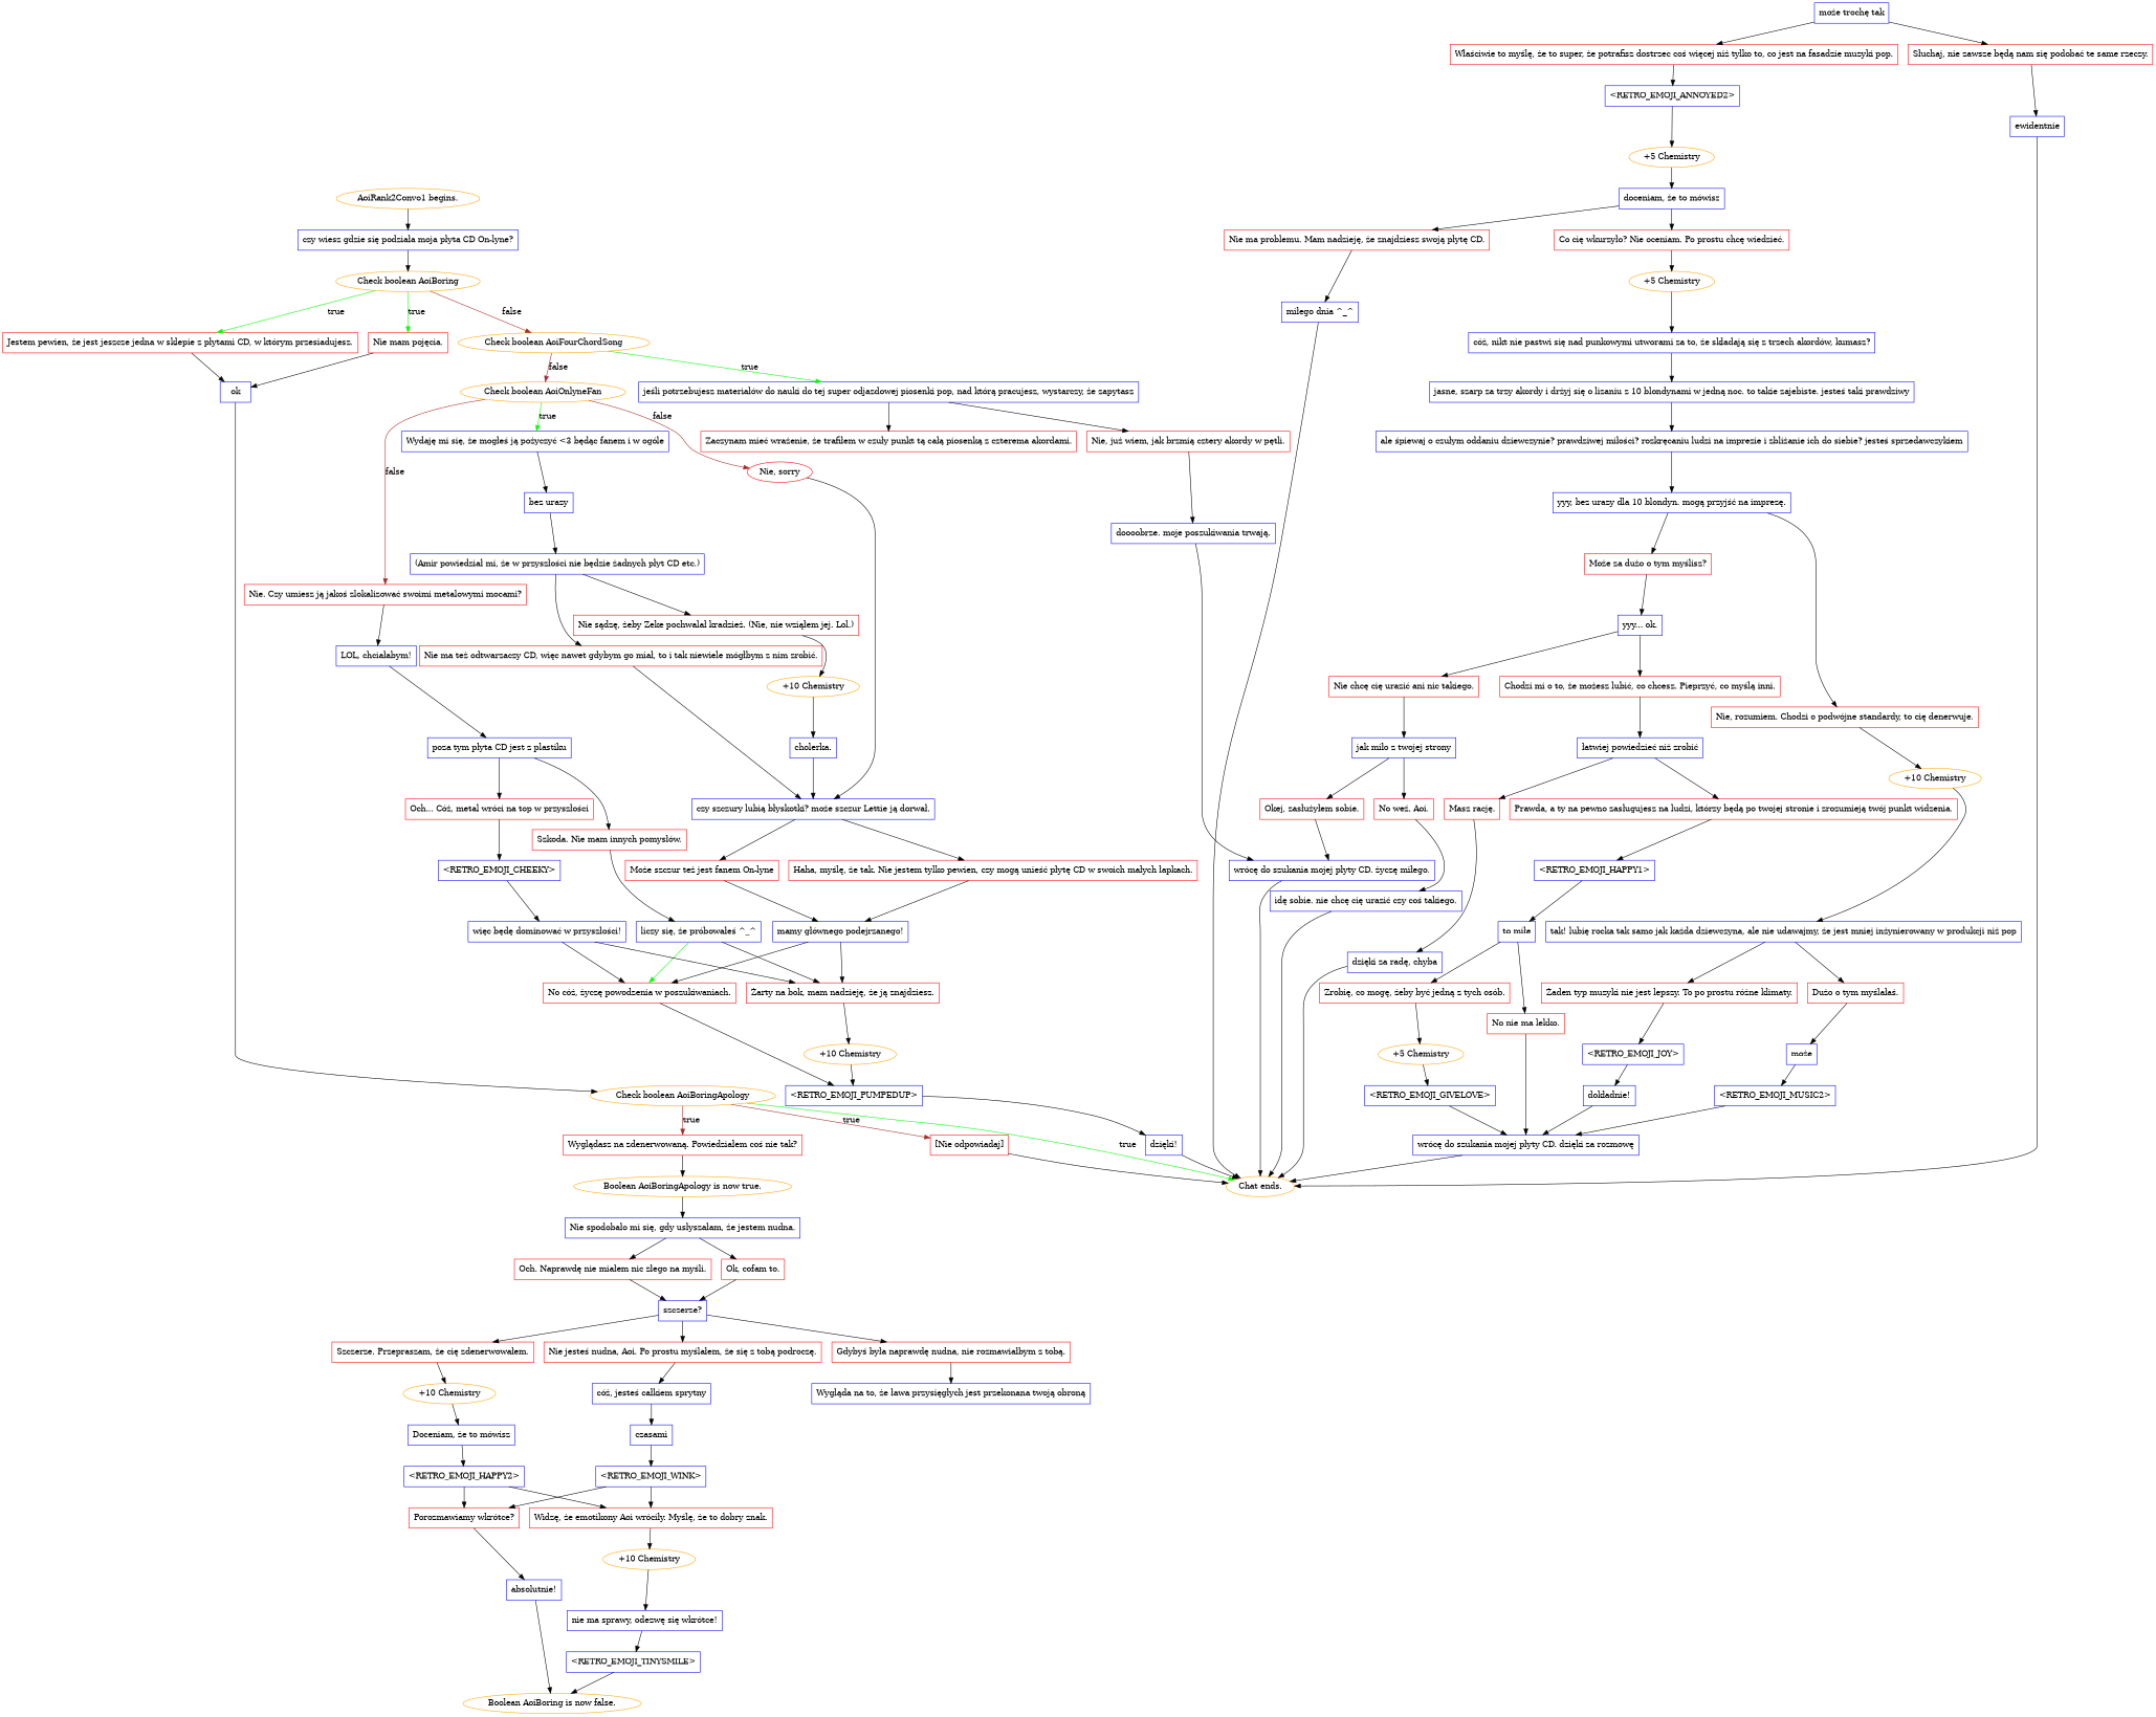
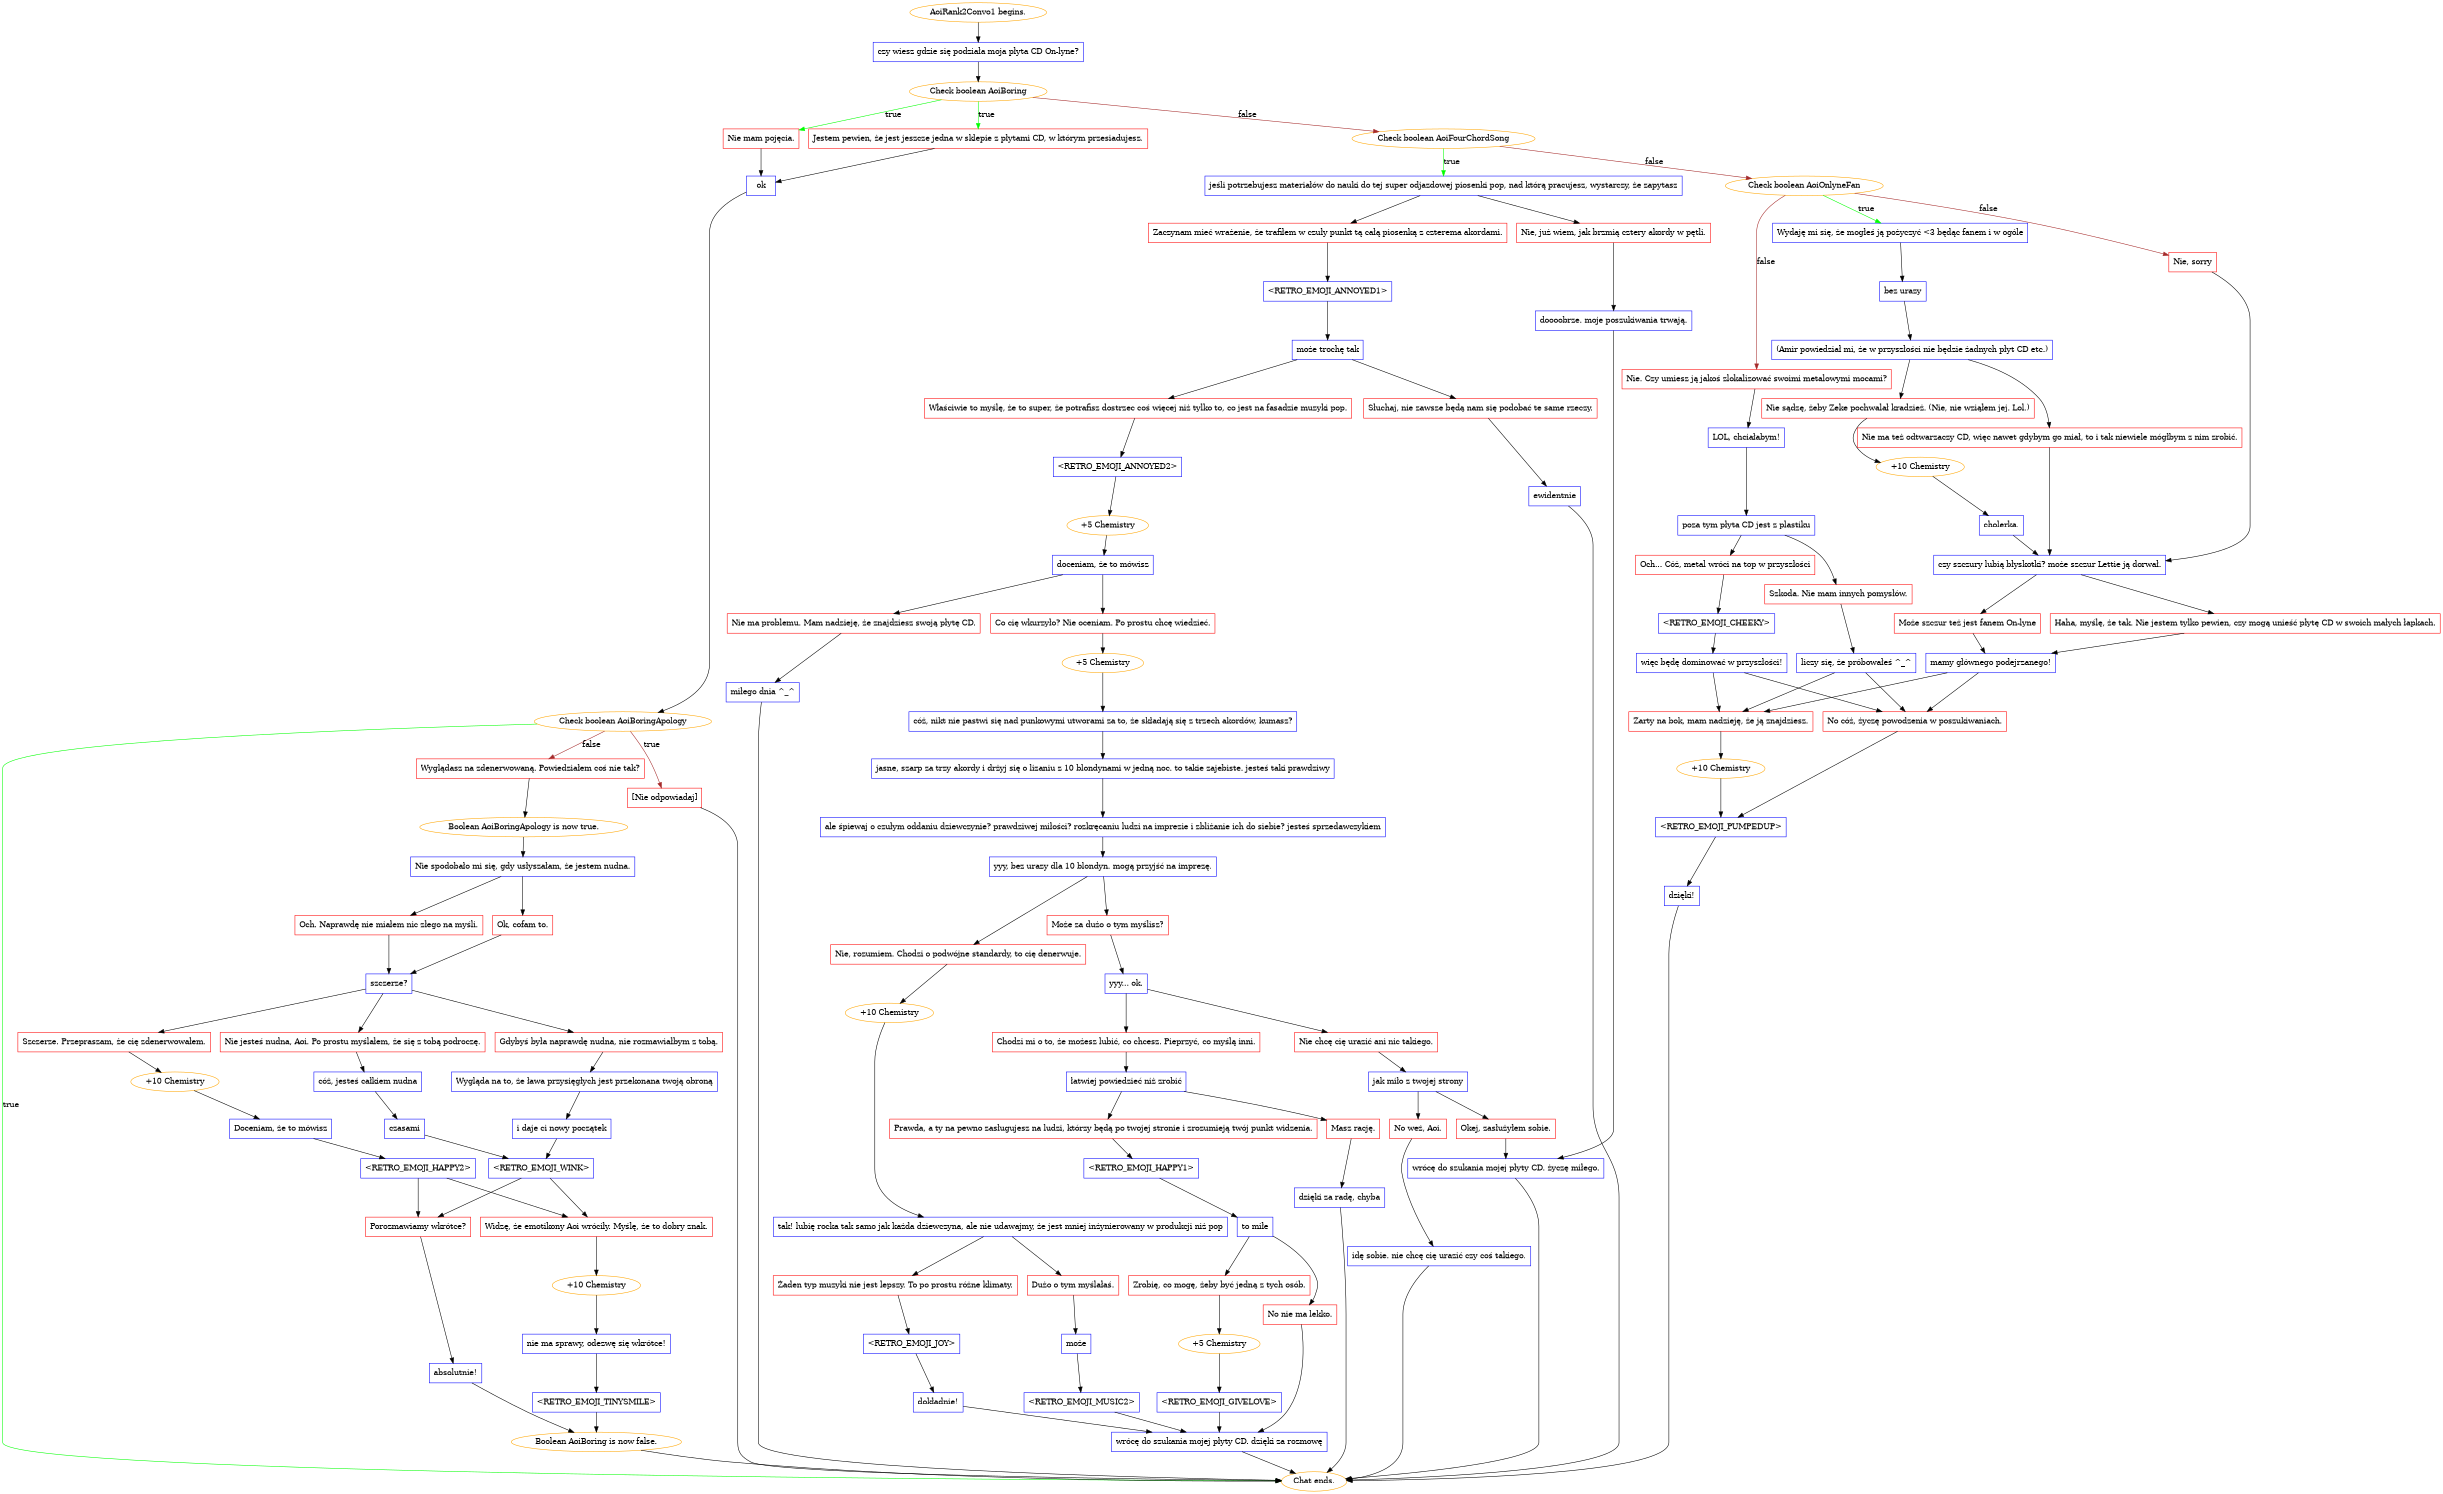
  digraph {
    node [color=blue shape=box]
    "AoiRank2Convo1 begins." [color=orange shape=""]
    n2 [label="czy wiesz gdzie się podziała moja płyta CD On-lyne?"]
    n3 [color=orange label="Check boolean AoiBoring" shape=""]
    n4 [color=red label="Nie mam pojęcia."]
    n5 [color=red label="Jestem pewien, że jest jeszcze jedna w sklepie z płytami CD, w którym przesiadujesz."]
    n6 [color=orange label="Check boolean AoiFourChordSong" shape=""]
    n7 [label=ok]
    n8 [label="jeśli potrzebujesz materiałów do nauki do tej super odjazdowej piosenki pop, nad którą pracujesz, wystarczy, że zapytasz"]
    n9 [color=orange label="Check boolean AoiOnlyneFan" shape=""]
    n10 [color=orange label="Check boolean AoiBoringApology" shape=""]
    n11 [color=red label="Zaczynam mieć wrażenie, że trafiłem w czuły punkt tą całą piosenką z czterema akordami."]
    n12 [color=red label="Nie, już wiem, jak brzmią cztery akordy w pętli."]
    n13 [label="Wydaję mi się, że mogłeś ją pożyczyć <3 będąc fanem i w ogóle"]
-   n14 [color=red label="Nie, sorry" shape=ellipse]
+   n14 [color=red label="Nie, sorry"]
    n15 [color=red label="Nie. Czy umiesz ją jakoś zlokalizować swoimi metalowymi mocami?"]
    "Chat ends." [color=orange shape=""]
    n17 [color=red label="Wyglądasz na zdenerwowaną. Powiedziałem coś nie tak?"]
    n18 [color=red label="[Nie odpowiadaj]"]
+   n19 [label="<RETRO_EMOJI_ANNOYED1>"]
    n20 [label="doooobrze. moje poszukiwania trwają."]
    n21 [label="bez urazy"]
    n22 [label="czy szczury lubią błyskotki? może szczur Lettie ją dorwał."]
    n23 [label="LOL, chciałabym!"]
    n24 [color=orange label="Boolean AoiBoringApology is now true." shape=""]
    n25 [label="może trochę tak"]
    n26 [label="wrócę do szukania mojej płyty CD. życzę miłego."]
    n27 [label="(Amir powiedział mi, że w przyszłości nie będzie żadnych płyt CD etc.)"]
    n28 [color=red label="Może szczur też jest fanem On-lyne"]
    n29 [color=red label="Haha, myślę, że tak. Nie jestem tylko pewien, czy mogą unieść płytę CD w swoich małych łapkach."]
    n30 [label="poza tym płyta CD jest z plastiku"]
    n31 [label="Nie spodobało mi się, gdy usłyszałam, że jestem nudna."]
    n32 [color=red label="Właściwie to myślę, że to super, że potrafisz dostrzec coś więcej niż tylko to, co jest na fasadzie muzyki pop."]
    n33 [color=red label="Słuchaj, nie zawsze będą nam się podobać te same rzeczy."]
    n34 [color=red label="Nie sądzę, żeby Zeke pochwalał kradzież. (Nie, nie wziąłem jej. Lol.)"]
    n35 [color=red label="Nie ma też odtwarzaczy CD, więc nawet gdybym go miał, to i tak niewiele mógłbym z nim zrobić."]
    n36 [label="mamy głównego podejrzanego!"]
    n37 [color=red label="Och... Cóż, metal wróci na top w przyszłości"]
    n38 [color=red label="Szkoda. Nie mam innych pomysłów."]
    n39 [color=red label="Och. Naprawdę nie miałem nic złego na myśli."]
    n40 [color=red label="Ok, cofam to."]
    n41 [label="<RETRO_EMOJI_ANNOYED2>"]
    n42 [label=ewidentnie]
    n43 [color=orange label="+10 Chemistry" shape=""]
    n44 [color=red label="Żarty na bok, mam nadzieję, że ją znajdziesz."]
    n45 [color=red label="No cóż, życzę powodzenia w poszukiwaniach."]
    n46 [label="<RETRO_EMOJI_CHEEKY>"]
    n47 [label="liczy się, że próbowałeś ^_^"]
    n48 [label="szczerze?"]
    n49 [color=orange label="+5 Chemistry" shape=""]
    n50 [label="cholerka."]
    n51 [color=orange label="+10 Chemistry" shape=""]
    n52 [label="<RETRO_EMOJI_PUMPEDUP>"]
    n53 [label="więc będę dominować w przyszłości!"]
    n54 [color=red label="Szczerze. Przepraszam, że cię zdenerwowałem."]
    n55 [color=red label="Nie jesteś nudna, Aoi. Po prostu myślałem, że się z tobą podroczę."]
    n56 [color=red label="Gdybyś była naprawdę nudna, nie rozmawiałbym z tobą."]
    n57 [label="doceniam, że to mówisz"]
    n58 [label="dzięki!"]
    n59 [color=orange label="+10 Chemistry" shape=""]
-   n60 [label="cóż, jesteś całkiem sprytny"]
+   n60 [label="cóż, jesteś całkiem nudna"]
    n61 [label="Wygląda na to, że ława przysięgłych jest przekonana twoją obroną"]
    n62 [color=red label="Co cię wkurzyło? Nie oceniam. Po prostu chcę wiedzieć."]
    n63 [color=red label="Nie ma problemu. Mam nadzieję, że znajdziesz swoją płytę CD."]
    n64 [label="Doceniam, że to mówisz"]
    n65 [label=czasami]
+   n66 [label="i daje ci nowy początek"]
    n67 [color=orange label="+5 Chemistry" shape=""]
    n68 [label="miłego dnia ^_^"]
    n69 [label="<RETRO_EMOJI_HAPPY2>"]
    n70 [label="<RETRO_EMOJI_WINK>"]
    n71 [label="cóż, nikt nie pastwi się nad punkowymi utworami za to, że składają się z trzech akordów, kumasz?"]
    n72 [color=red label="Porozmawiamy wkrótce?"]
    n73 [color=red label="Widzę, że emotikony Aoi wróciły. Myślę, że to dobry znak."]
    n74 [label="jasne, szarp za trzy akordy i drżyj się o lizaniu z 10 blondynami w jedną noc. to takie zajebiste. jesteś taki prawdziwy"]
    n75 [label="absolutnie!"]
    n76 [color=orange label="+10 Chemistry" shape=""]
    n77 [label="ale śpiewaj o czułym oddaniu dziewczynie? prawdziwej miłości? rozkręcaniu ludzi na imprezie i zbliżanie ich do siebie? jesteś sprzedawczykiem"]
    n78 [color=orange label="Boolean AoiBoring is now false." shape=""]
    n79 [label="nie ma sprawy, odezwę się wkrótce!"]
    n80 [label="yyy, bez urazy dla 10 blondyn. mogą przyjść na imprezę."]
    n81 [label="<RETRO_EMOJI_TINYSMILE>"]
    n82 [color=red label="Nie, rozumiem. Chodzi o podwójne standardy, to cię denerwuje."]
    n83 [color=red label="Może za dużo o tym myślisz?"]
    n84 [color=orange label="+10 Chemistry" shape=""]
    n85 [label="yyy... ok."]
    n86 [label="tak! lubię rocka tak samo jak każda dziewczyna, ale nie udawajmy, że jest mniej inżynierowany w produkcji niż pop"]
    n87 [color=red label="Chodzi mi o to, że możesz lubić, co chcesz. Pieprzyć, co myślą inni."]
    n88 [color=red label="Nie chcę cię urazić ani nic takiego."]
    n89 [color=red label="Żaden typ muzyki nie jest lepszy. To po prostu różne klimaty."]
    n90 [color=red label="Dużo o tym myślałaś."]
    n91 [label="łatwiej powiedzieć niż zrobić"]
    n92 [label="jak miło z twojej strony"]
    n93 [label="<RETRO_EMOJI_JOY>"]
    n94 [label="może"]
    n95 [color=red label="Masz rację."]
    n96 [color=red label="Prawda, a ty na pewno zasługujesz na ludzi, którzy będą po twojej stronie i zrozumieją twój punkt widzenia."]
    n97 [color=red label="Okej, zasłużyłem sobie."]
    n98 [color=red label="No weź, Aoi."]
    n99 [label="dokładnie!"]
    n100 [label="<RETRO_EMOJI_MUSIC2>"]
    n101 [label="dzięki za radę, chyba"]
    n102 [label="<RETRO_EMOJI_HAPPY1>"]
    n103 [label="idę sobie. nie chcę cię urazić czy coś takiego."]
    n104 [label="wrócę do szukania mojej płyty CD. dzięki za rozmowę"]
    n105 [label="to miłe"]
    n106 [color=red label="Zrobię, co mogę, żeby być jedną z tych osób."]
    n107 [color=red label="No nie ma lekko."]
    n108 [color=orange label="+5 Chemistry" shape=""]
    n109 [label="<RETRO_EMOJI_GIVELOVE>"]
    "AoiRank2Convo1 begins." -> n2
    n2 -> n3
    n3 -> n4 [color=green label=true]
    n3 -> n5 [color=green label=true]
    n3 -> n6 [color=brown label=false]
    n4 -> n7
    n5 -> n7
    n6 -> n8 [color=green label=true]
    n6 -> n9 [color=brown label=false]
    n7 -> n10
    n8 -> n11
    n8 -> n12
    n9 -> n13 [color=green label=true]
    n9 -> n14 [color=brown label=false]
    n9 -> n15 [color=brown label=false]
    n10 -> "Chat ends." [color=green label=true]
-   n10 -> n17 [color=brown label=true]
+   n10 -> n17 [color=brown label=false]
    n10 -> n18 [color=brown label=true]
+   n11 -> n19
    n12 -> n20
    n13 -> n21
    n14 -> n22
    n15 -> n23
    n17 -> n24
    n18 -> "Chat ends."
+   n19 -> n25
    n20 -> n26
    n21 -> n27
    n22 -> n28
    n22 -> n29
    n23 -> n30
    n24 -> n31
    n25 -> n32
    n25 -> n33
    n26 -> "Chat ends."
    n27 -> n34
    n27 -> n35
    n28 -> n36
    n29 -> n36
    n30 -> n37
    n30 -> n38
    n31 -> n39
    n31 -> n40
    n32 -> n41
    n33 -> n42
    n34 -> n43
    n35 -> n22
    n36 -> n44
    n36 -> n45
    n37 -> n46
    n38 -> n47
    n39 -> n48
    n40 -> n48
    n41 -> n49
    n42 -> "Chat ends."
    n43 -> n50
    n44 -> n51
    n45 -> n52
    n46 -> n53
    n47 -> n44
-   n47 -> n45 [color=green]
+   n47 -> n45
    n48 -> n54
    n48 -> n55
    n48 -> n56
    n49 -> n57
    n50 -> n22
    n51 -> n52
    n52 -> n58
    n53 -> n44
    n53 -> n45
    n54 -> n59
    n55 -> n60
    n56 -> n61
    n57 -> n62
    n57 -> n63
    n58 -> "Chat ends."
    n59 -> n64
    n60 -> n65
+   n61 -> n66
    n62 -> n67
    n63 -> n68
    n64 -> n69
    n65 -> n70
+   n66 -> n70
    n67 -> n71
    n68 -> "Chat ends."
    n69 -> n72
    n69 -> n73
    n70 -> n72
    n70 -> n73
    n71 -> n74
    n72 -> n75
    n73 -> n76
    n74 -> n77
    n75 -> n78
    n76 -> n79
    n77 -> n80
+   n78 -> "Chat ends."
    n79 -> n81
    n80 -> n82
    n80 -> n83
    n81 -> n78
    n82 -> n84
    n83 -> n85
    n84 -> n86
    n85 -> n87
    n85 -> n88
    n86 -> n89
    n86 -> n90
    n87 -> n91
    n88 -> n92
    n89 -> n93
    n90 -> n94
    n91 -> n95
    n91 -> n96
    n92 -> n97
    n92 -> n98
    n93 -> n99
    n94 -> n100
    n95 -> n101
    n96 -> n102
    n97 -> n26
    n98 -> n103
    n99 -> n104
    n100 -> n104
    n101 -> "Chat ends."
    n102 -> n105
    n103 -> "Chat ends."
    n104 -> "Chat ends."
    n105 -> n106
    n105 -> n107
    n106 -> n108
    n107 -> n104
    n108 -> n109
    n109 -> n104
  }
